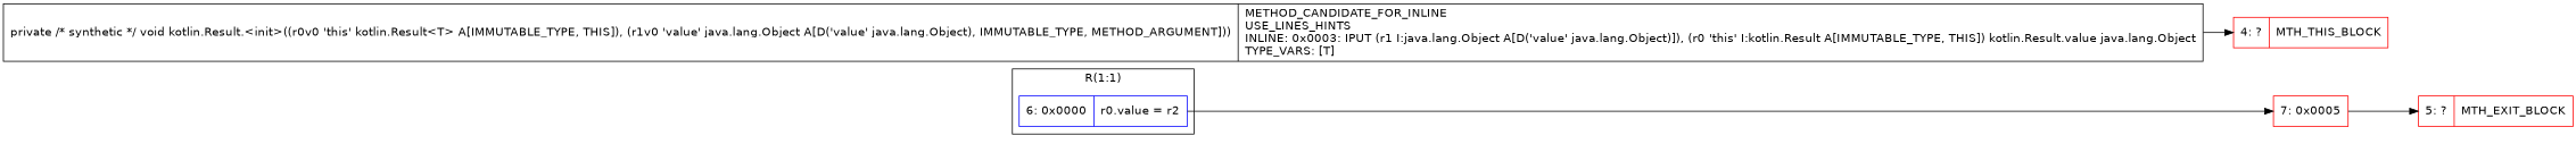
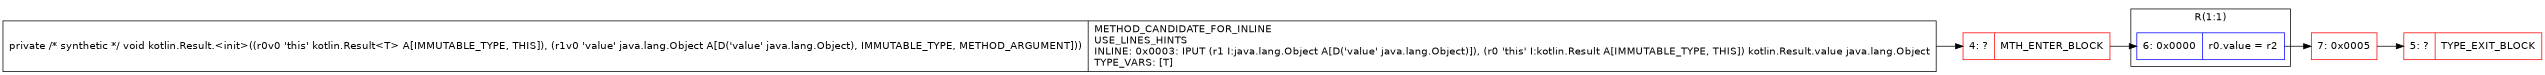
  digraph {
    fontname="DejaVu Sans"
    rankdir=LR
    node [color=red fontname="DejaVu Sans" shape=record]
    edge [fontname="DejaVu Sans"]
    n1 [color=blue label="{6\:\ 0x0000|r0.value = r2\l}"]
    n2 [label="{7\:\ 0x0005}"]
-   n3 [label="{5\:\ ?|MTH_EXIT_BLOCK\l}"]
-   n4 [label="{4\:\ ?|MTH_THIS_BLOCK\l}"]
+   n3 [label="{5\:\ ?|TYPE_EXIT_BLOCK\l}"]
+   n4 [label="{4\:\ ?|MTH_ENTER_BLOCK\l}"]
    n5 [label="{private \/* synthetic *\/ void kotlin.Result.\<init\>((r0v0 'this' kotlin.Result\<T\> A[IMMUTABLE_TYPE, THIS]), (r1v0 'value' java.lang.Object A[D('value' java.lang.Object), IMMUTABLE_TYPE, METHOD_ARGUMENT]))  | METHOD_CANDIDATE_FOR_INLINE\lUSE_LINES_HINTS\lINLINE: 0x0003: IPUT  (r1 I:java.lang.Object A[D('value' java.lang.Object)]), (r0 'this' I:kotlin.Result A[IMMUTABLE_TYPE, THIS]) kotlin.Result.value java.lang.Object\lTYPE_VARS: [T]\l}" color=""]
    subgraph cluster_1 {
      label="R(1:1)"
      n1
    }
    n1 -> n2
    n2 -> n3
+   n4 -> n1
    n5 -> n4
  }
